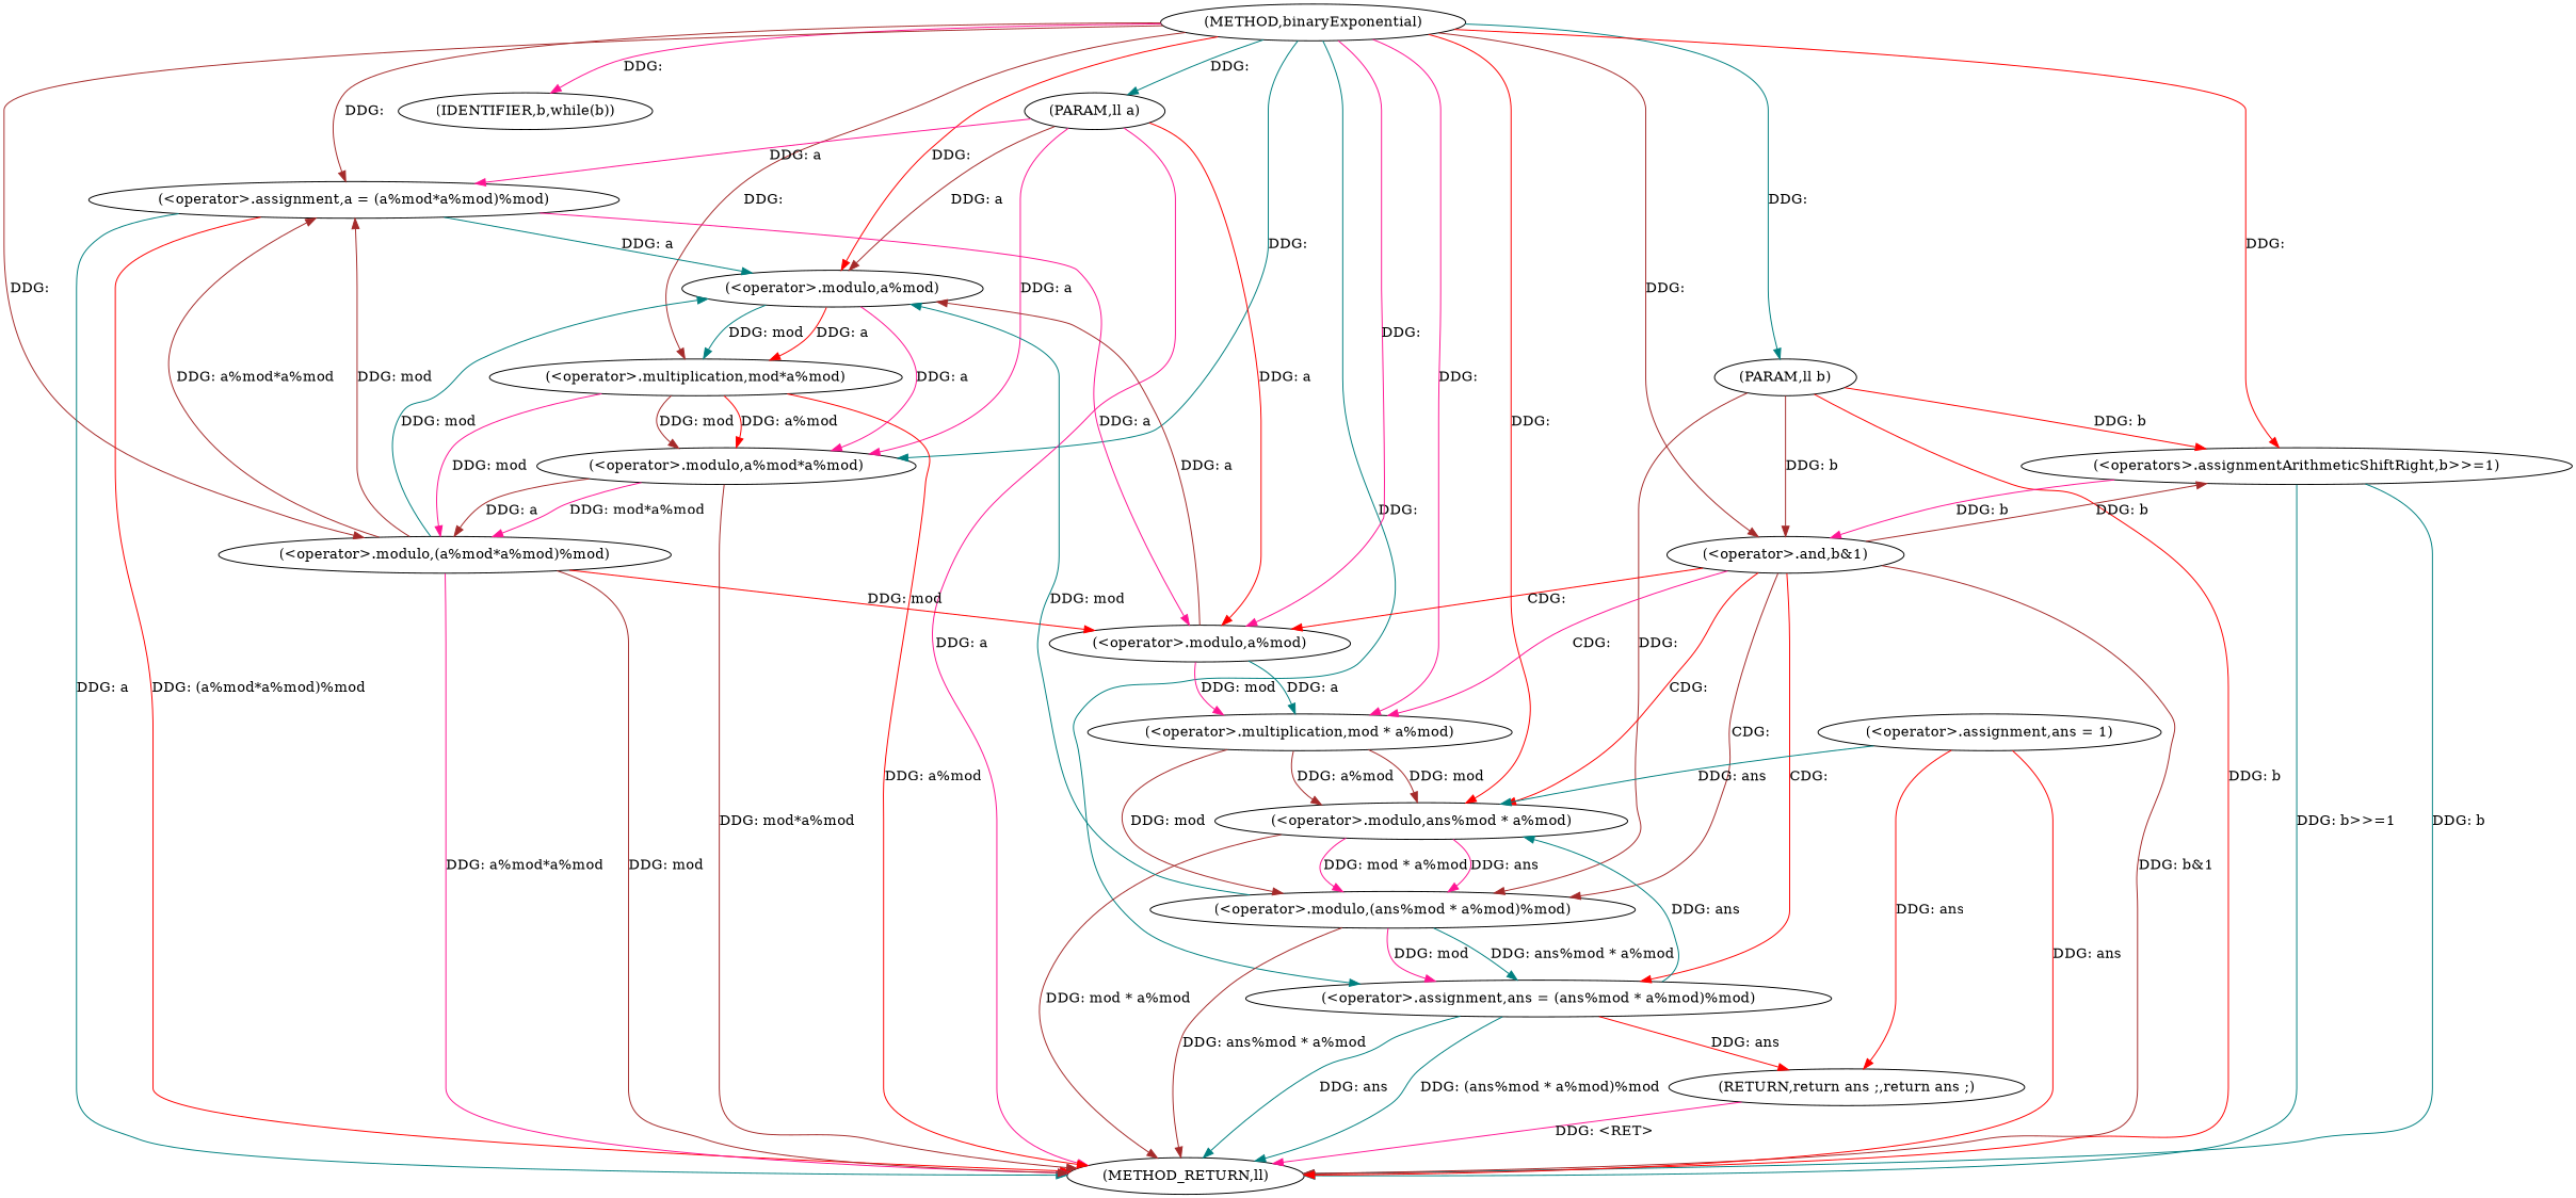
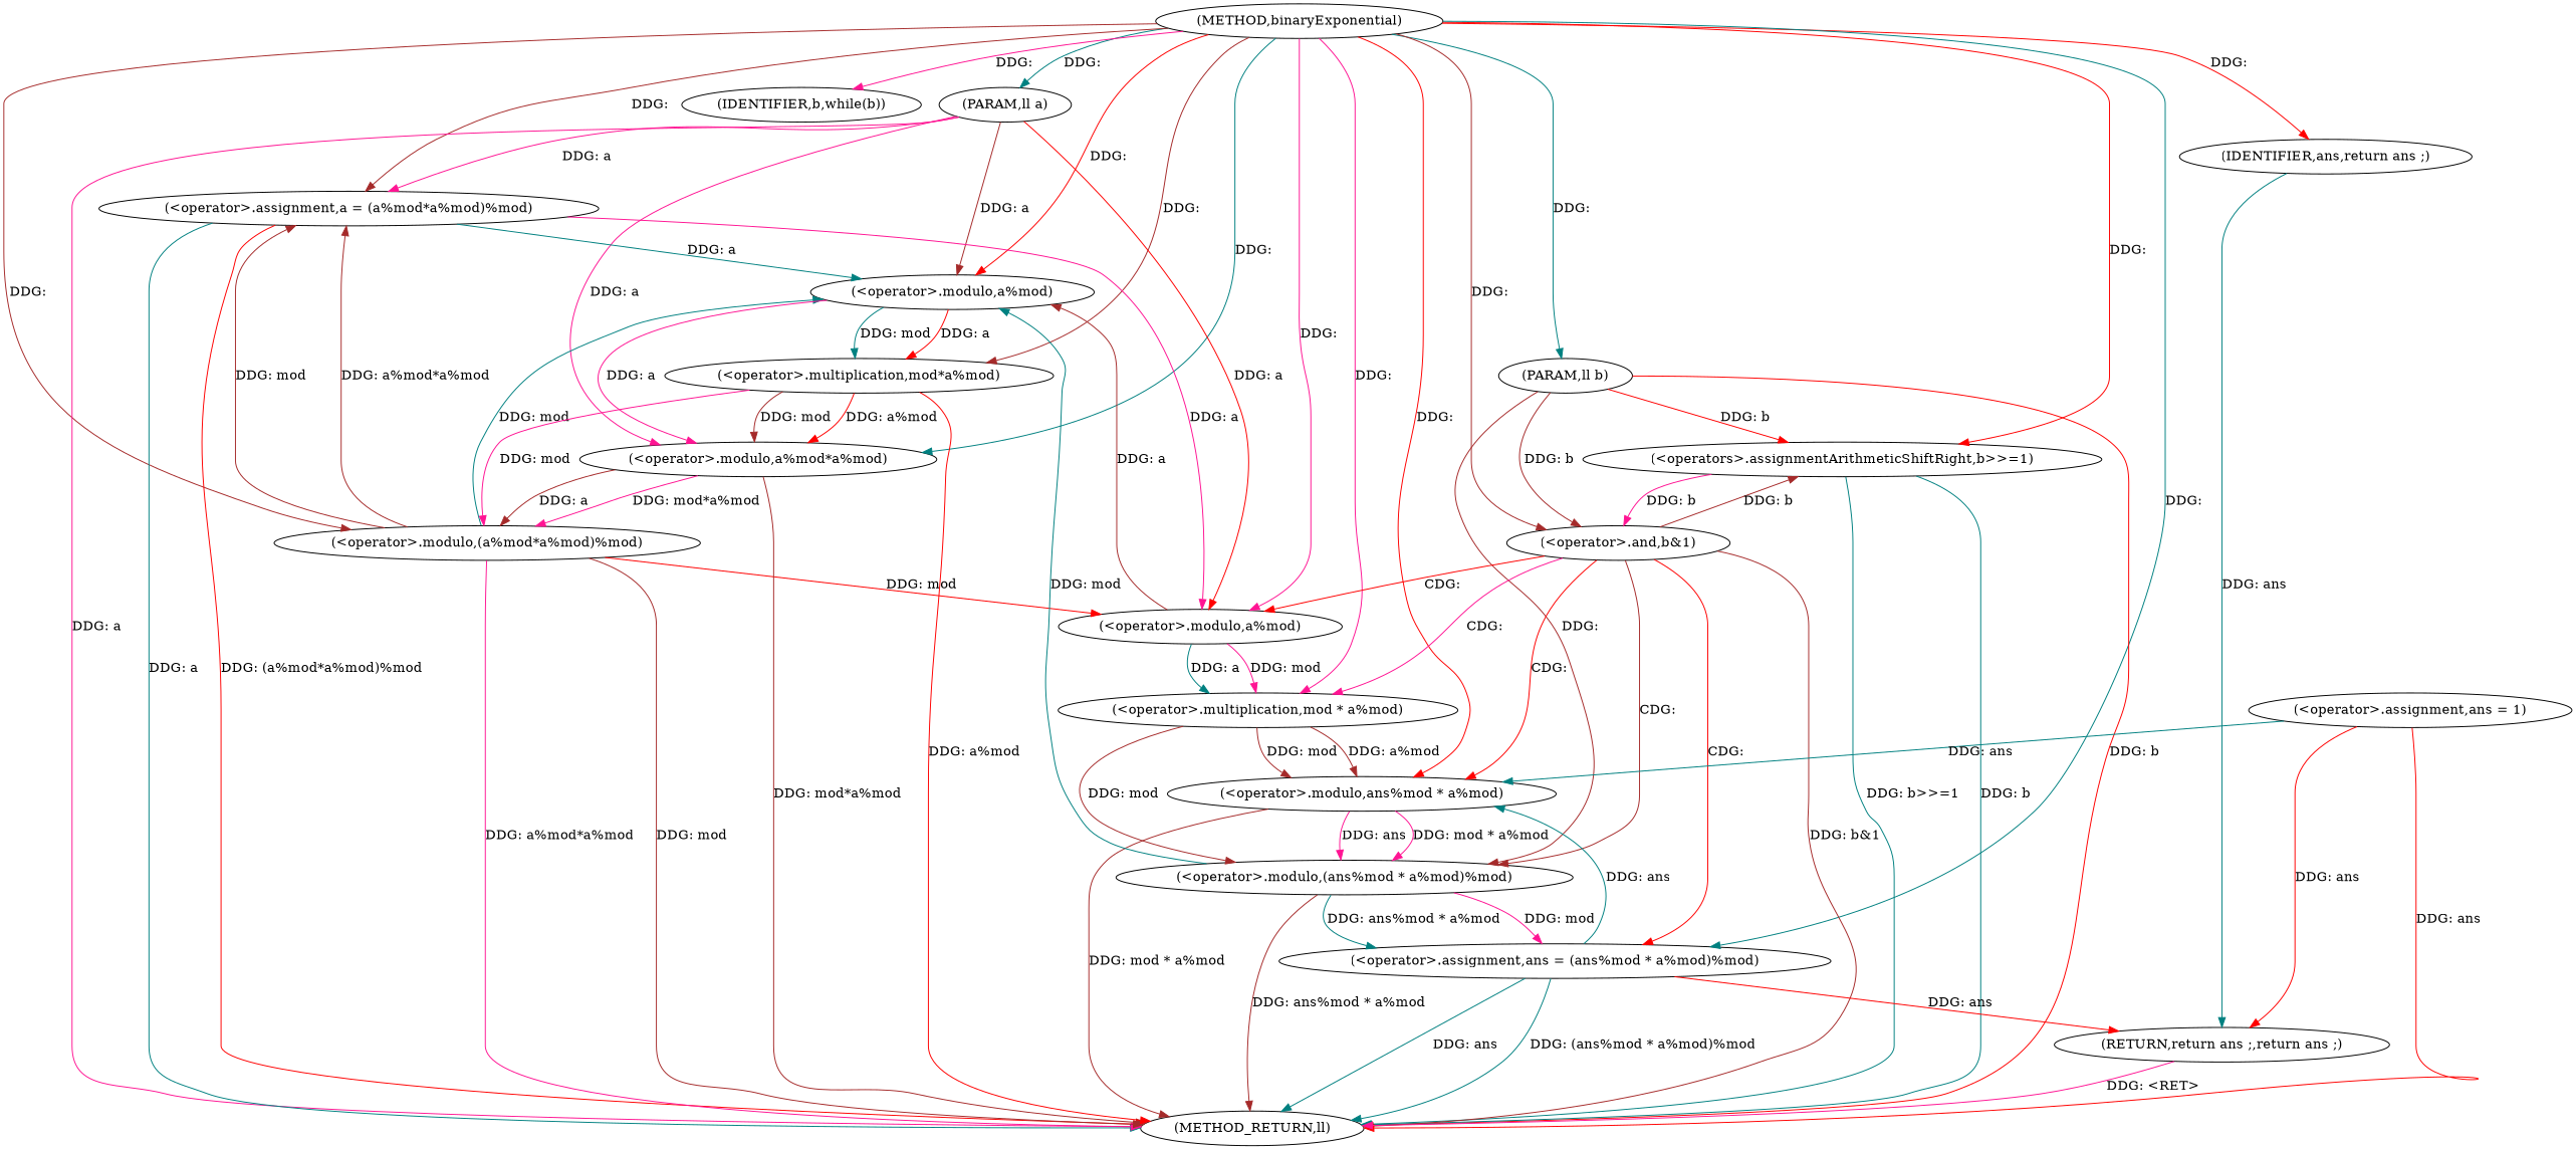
  digraph {
    edge [color=brown]
    n1 [label="(METHOD,binaryExponential)"]
    n2 [label="(PARAM,ll a)"]
    n3 [label="(PARAM,ll b)"]
    n4 [label="(IDENTIFIER,b,while(b))"]
+   n5 [label="(IDENTIFIER,ans,return ans ;)"]
    n6 [label="(<operator>.assignment,a = (a%mod*a%mod)%mod)"]
    n7 [label="(<operators>.assignmentArithmeticShiftRight,b>>=1)"]
    n8 [label="(<operator>.and,b&1)"]
    n9 [label="(<operator>.assignment,ans = (ans%mod * a%mod)%mod)"]
    n10 [label="(<operator>.modulo,(a%mod*a%mod)%mod)"]
    n11 [label="(<operator>.modulo,a%mod*a%mod)"]
    n12 [label="(<operator>.multiplication,mod*a%mod)"]
    n13 [label="(<operator>.modulo,ans%mod * a%mod)"]
    n14 [label="(<operator>.modulo,a%mod)"]
    n15 [label="(<operator>.multiplication,mod * a%mod)"]
    n16 [label="(<operator>.modulo,a%mod)"]
    n17 [label="(METHOD_RETURN,ll)"]
    n18 [label="(<operator>.modulo,(ans%mod * a%mod)%mod)"]
    n19 [label="(<operator>.assignment,ans = 1)"]
    n20 [label="(RETURN,return ans ;,return ans ;)"]
    n1 -> n2 [color=teal label="DDG: "]
    n1 -> n3 [color=teal label="DDG: "]
    n1 -> n4 [color=deeppink label="DDG: "]
+   n1 -> n5 [color=red label="DDG: "]
    n1 -> n6 [label="DDG: "]
    n1 -> n7 [color=red label="DDG: "]
    n1 -> n8 [label="DDG: "]
    n1 -> n9 [color=teal label="DDG: "]
    n1 -> n10 [label="DDG: "]
    n1 -> n11 [color=teal label="DDG: "]
    n1 -> n12 [label="DDG: "]
    n1 -> n13 [color=red label="DDG: "]
    n1 -> n14 [color=red label="DDG: "]
    n1 -> n15 [color=deeppink label="DDG: "]
    n1 -> n16 [color=deeppink label="DDG: "]
    n2 -> n6 [color=deeppink label="DDG: a"]
    n2 -> n11 [color=deeppink label="DDG: a"]
    n2 -> n14 [label="DDG: a"]
    n2 -> n16 [color=red label="DDG: a"]
    n2 -> n17 [color=deeppink label="DDG: a"]
    n3 -> n7 [color=red label="DDG: b"]
    n3 -> n8 [label="DDG: b"]
    n3 -> n17 [color=red label="DDG: b"]
    n3 -> n18 [label="DDG: "]
+   n5 -> n20 [color=teal label="DDG: ans"]
    n6 -> n14 [color=teal label="DDG: a"]
    n6 -> n16 [color=deeppink label="DDG: a"]
    n6 -> n17 [color=teal label="DDG: a"]
    n6 -> n17 [color=red label="DDG: (a%mod*a%mod)%mod"]
    n7 -> n8 [color=deeppink label="DDG: b"]
    n7 -> n17 [color=teal label="DDG: b"]
    n7 -> n17 [color=teal label="DDG: b>>=1"]
    n8 -> n7 [label="DDG: b"]
    n8 -> n9 [color=red label="CDG: "]
    n8 -> n13 [color=red label="CDG: "]
    n8 -> n15 [color=deeppink label="CDG: "]
    n8 -> n16 [color=red label="CDG: "]
    n8 -> n17 [label="DDG: b&1"]
    n8 -> n18 [label="CDG: "]
    n9 -> n13 [color=teal label="DDG: ans"]
    n9 -> n17 [color=teal label="DDG: ans"]
    n9 -> n17 [color=teal label="DDG: (ans%mod * a%mod)%mod"]
    n9 -> n20 [color=red label="DDG: ans"]
    n10 -> n6 [label="DDG: a%mod*a%mod"]
    n10 -> n6 [label="DDG: mod"]
    n10 -> n14 [color=teal label="DDG: mod"]
    n10 -> n16 [color=red label="DDG: mod"]
    n10 -> n17 [color=deeppink label="DDG: a%mod*a%mod"]
    n10 -> n17 [label="DDG: mod"]
    n11 -> n10 [label="DDG: a"]
    n11 -> n10 [color=deeppink label="DDG: mod*a%mod"]
    n11 -> n17 [label="DDG: mod*a%mod"]
    n12 -> n10 [color=deeppink label="DDG: mod"]
    n12 -> n11 [color=red label="DDG: a%mod"]
    n12 -> n11 [label="DDG: mod"]
    n12 -> n17 [color=red label="DDG: a%mod"]
    n13 -> n17 [label="DDG: mod * a%mod"]
    n13 -> n18 [color=deeppink label="DDG: mod * a%mod"]
    n13 -> n18 [color=deeppink label="DDG: ans"]
    n14 -> n11 [color=deeppink label="DDG: a"]
    n14 -> n12 [color=teal label="DDG: mod"]
    n14 -> n12 [color=red label="DDG: a"]
    n15 -> n13 [label="DDG: mod"]
    n15 -> n13 [label="DDG: a%mod"]
    n15 -> n18 [label="DDG: mod"]
    n16 -> n14 [label="DDG: a"]
    n16 -> n15 [color=deeppink label="DDG: mod"]
    n16 -> n15 [color=teal label="DDG: a"]
    n18 -> n9 [color=deeppink label="DDG: mod"]
    n18 -> n9 [color=teal label="DDG: ans%mod * a%mod"]
    n18 -> n14 [color=teal label="DDG: mod"]
    n18 -> n17 [label="DDG: ans%mod * a%mod"]
    n19 -> n13 [color=teal label="DDG: ans"]
    n19 -> n17 [color=red label="DDG: ans"]
    n19 -> n20 [color=red label="DDG: ans"]
    n20 -> n17 [color=deeppink label="DDG: <RET>"]
  }
